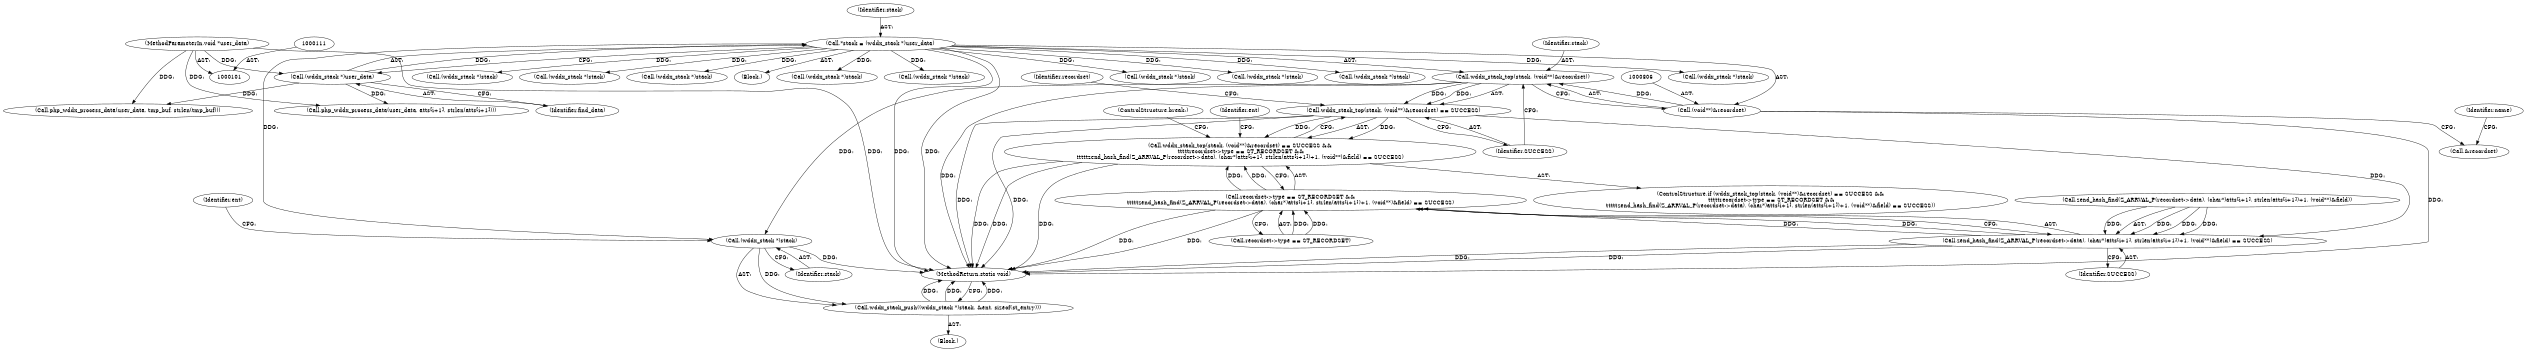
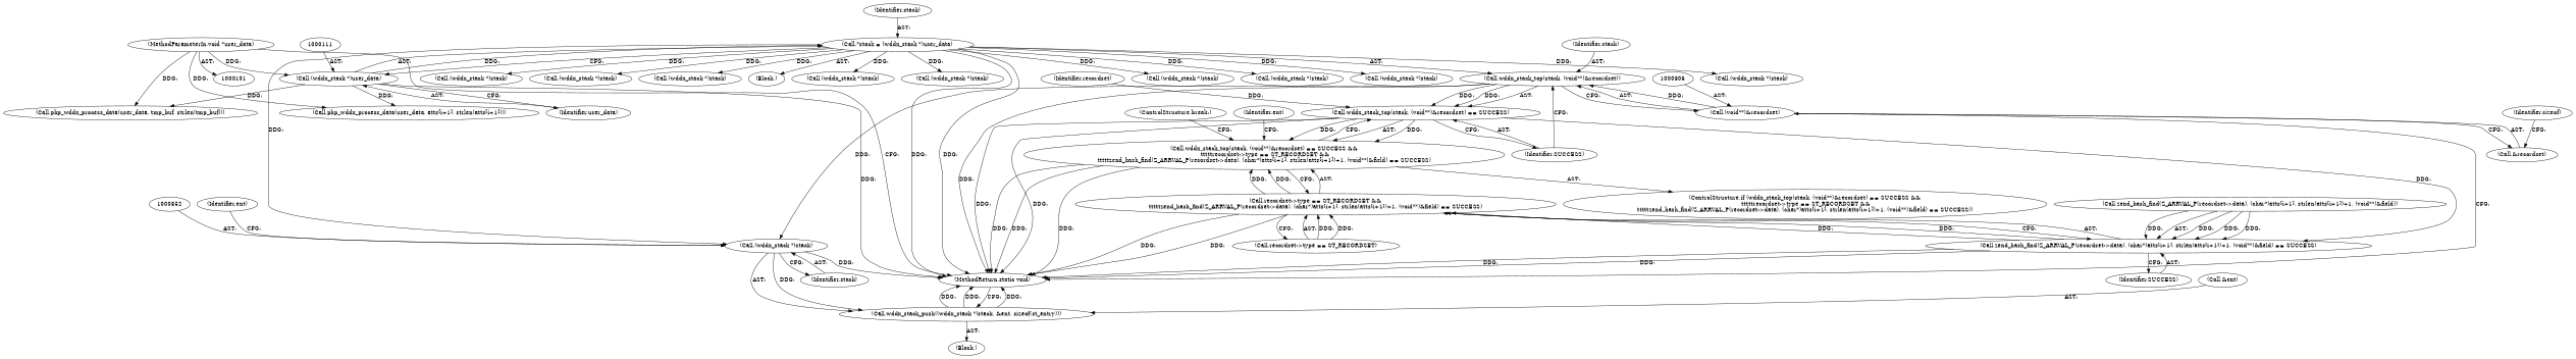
  digraph {
    n1 [label="(Call,wddx_stack_top(stack, (void**)&recordset))"]
    n2 [label="(Call,(void**)&recordset)"]
    n3 [label="(Call,wddx_stack_top(stack, (void**)&recordset) == SUCCESS)"]
    n4 [label="(Call,(wddx_stack *)stack)"]
    n5 [label="(MethodReturn,static void)"]
    n6 [label="(Call,&recordset)"]
    n7 [label="(Call,wddx_stack_top(stack, (void**)&recordset) == SUCCESS &&\n \t\t\t\t\trecordset->type == ST_RECORDSET &&\n\t\t\t\t\tzend_hash_find(Z_ARRVAL_P(recordset->data), (char*)atts[i+1], strlen(atts[i+1])+1, (void**)&field) == SUCCESS)"]
    n8 [label="(Call,zend_hash_find(Z_ARRVAL_P(recordset->data), (char*)atts[i+1], strlen(atts[i+1])+1, (void**)&field) == SUCCESS)"]
    n9 [label="(Identifier,SUCCESS)"]
    n10 [label="(Call,wddx_stack_push((wddx_stack *)stack, &ent, sizeof(st_entry)))"]
    n11 [label="(Identifier,stack)"]
    n12 [label="(Call,*stack = (wddx_stack *)user_data)"]
    n13 [label="(Call,(wddx_stack *)user_data)"]
    n14 [label="(Call,(wddx_stack *)stack)"]
    n15 [label="(Call,(wddx_stack *)stack)"]
    n16 [label="(Call,(wddx_stack *)stack)"]
    n17 [label="(Call,(wddx_stack *)stack)"]
    n18 [label="(Call,(wddx_stack *)stack)"]
    n19 [label="(Call,(wddx_stack *)stack)"]
    n20 [label="(Call,(wddx_stack *)stack)"]
    n21 [label="(Block,)"]
    n22 [label="(Call,(wddx_stack *)stack)"]
    n23 [label="(Call,(wddx_stack *)stack)"]
-   n24 [label="(Identifier,find_data)"]
+   n24 [label="(Identifier,user_data)"]
    n25 [label="(Call,php_wddx_process_data(user_data, tmp_buf, strlen(tmp_buf)))"]
    n26 [label="(Call,php_wddx_process_data(user_data, atts[i+1], strlen(atts[i+1])))"]
    n27 [label="(MethodParameterIn,void *user_data)"]
    1000101
    n29 [label="(Call,recordset->type == ST_RECORDSET &&\n\t\t\t\t\tzend_hash_find(Z_ARRVAL_P(recordset->data), (char*)atts[i+1], strlen(atts[i+1])+1, (void**)&field) == SUCCESS)"]
    n30 [label="(ControlStructure,if (wddx_stack_top(stack, (void**)&recordset) == SUCCESS &&\n \t\t\t\t\trecordset->type == ST_RECORDSET &&\n\t\t\t\t\tzend_hash_find(Z_ARRVAL_P(recordset->data), (char*)atts[i+1], strlen(atts[i+1])+1, (void**)&field) == SUCCESS))"]
    n31 [label="(Identifier,SUCCESS)"]
    n32 [label="(Call,recordset->type == ST_RECORDSET)"]
    n33 [label="(Block,)"]
    n34 [label="(Identifier,ent)"]
-   n36 [label="(Identifier,name)"]
+   n35 [label="(Call,&ent)"]
+   n36 [label="(Identifier,sizeof)"]
    n37 [label="(ControlStructure,break;)"]
    n38 [label="(Identifier,stack)"]
    n39 [label="(Identifier,stack)"]
    n40 [label="(Call,zend_hash_find(Z_ARRVAL_P(recordset->data), (char*)atts[i+1], strlen(atts[i+1])+1, (void**)&field))"]
    n41 [label="(Identifier,recordset)"]
    n42 [label="(Identifier,ent)"]
    1000111
    1000806
+   1000852
    n1 -> n2 [label="CFG: "]
    n1 -> n3 [label="AST: "]
    n1 -> n3 [label="DDG: "]
    n1 -> n3 [label="DDG: "]
    n1 -> n4 [label="DDG: "]
    n1 -> n5 [label="DDG: "]
    n2 -> n1 [label="AST: "]
    n2 -> n1 [label="DDG: "]
-   n2 -> n5 [label="DDG: "]
+   n2 -> n5 [label="CFG: "]
    n2 -> n6 [label="CFG: "]
    n3 -> n5 [label="DDG: "]
    n3 -> n5 [label="DDG: "]
    n3 -> n7 [label="AST: "]
    n3 -> n7 [label="DDG: "]
    n3 -> n7 [label="DDG: "]
    n3 -> n8 [label="DDG: "]
    n3 -> n9 [label="CFG: "]
    n4 -> n5 [label="DDG: "]
    n4 -> n10 [label="AST: "]
    n4 -> n10 [label="DDG: "]
    n4 -> n11 [label="CFG: "]
    n5 -> n10 [label="CFG: "]
-   n12 -> n2 [label="AST: "]
+   n6 -> n2 [label="AST: "]
    n7 -> n3 [label="CFG: "]
    n7 -> n5 [label="DDG: "]
    n7 -> n5 [label="DDG: "]
    n7 -> n5 [label="DDG: "]
    n7 -> n29 [label="CFG: "]
    n7 -> n30 [label="AST: "]
    n8 -> n5 [label="DDG: "]
    n8 -> n5 [label="DDG: "]
    n8 -> n29 [label="AST: "]
    n8 -> n29 [label="DDG: "]
    n8 -> n29 [label="DDG: "]
    n8 -> n31 [label="CFG: "]
    n9 -> n1 [label="CFG: "]
    n9 -> n3 [label="AST: "]
    n10 -> n5 [label="DDG: "]
    n10 -> n5 [label="DDG: "]
    n10 -> n5 [label="DDG: "]
    n10 -> n33 [label="AST: "]
    n11 -> n4 [label="AST: "]
    n12 -> n1 [label="AST: "]
    n12 -> n4 [label="DDG: "]
    n12 -> n5 [label="DDG: "]
    n12 -> n5 [label="DDG: "]
    n12 -> n13 [label="CFG: "]
    n12 -> n14 [label="DDG: "]
    n12 -> n15 [label="DDG: "]
    n12 -> n16 [label="DDG: "]
    n12 -> n17 [label="DDG: "]
    n12 -> n18 [label="DDG: "]
    n12 -> n19 [label="DDG: "]
    n12 -> n20 [label="DDG: "]
    n12 -> n21 [label="AST: "]
    n12 -> n22 [label="DDG: "]
    n12 -> n23 [label="DDG: "]
+   n13 -> n5 [label="DDG: "]
    n13 -> n12 [label="AST: "]
    n13 -> n12 [label="DDG: "]
    n13 -> n24 [label="CFG: "]
    n13 -> n25 [label="DDG: "]
    n13 -> n26 [label="DDG: "]
    n24 -> n13 [label="AST: "]
-   n27 -> n5 [label="DDG: "]
+   n27 -> n5 [label="CFG: "]
    n27 -> n13 [label="DDG: "]
    n27 -> n25 [label="DDG: "]
    n27 -> n26 [label="DDG: "]
    n27 -> 1000101 [label="AST: "]
    n29 -> n5 [label="DDG: "]
    n29 -> n5 [label="DDG: "]
    n29 -> n7 [label="AST: "]
    n29 -> n7 [label="DDG: "]
    n29 -> n7 [label="DDG: "]
    n29 -> n8 [label="CFG: "]
    n29 -> n32 [label="CFG: "]
    n31 -> n8 [label="AST: "]
    n32 -> n29 [label="AST: "]
    n32 -> n29 [label="DDG: "]
    n32 -> n29 [label="DDG: "]
    n34 -> n4 [label="CFG: "]
+   n35 -> n10 [label="AST: "]
    n36 -> n6 [label="CFG: "]
    n37 -> n7 [label="CFG: "]
    n38 -> n1 [label="AST: "]
    n39 -> n12 [label="AST: "]
    n40 -> n8 [label="AST: "]
    n40 -> n8 [label="DDG: "]
    n40 -> n8 [label="DDG: "]
    n40 -> n8 [label="DDG: "]
    n40 -> n8 [label="DDG: "]
-   n41 -> n3 [label="CFG: "]
+   n41 -> n3 [label="DDG: "]
    n42 -> n7 [label="CFG: "]
-   1000111 -> 1000101 [label="AST: "]
+   1000111 -> n13 [label="AST: "]
    1000806 -> n2 [label="AST: "]
+   1000852 -> n4 [label="AST: "]
  }
